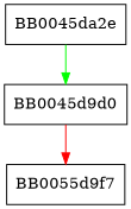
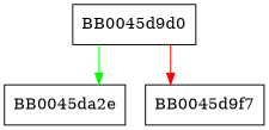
  digraph {
    splines=ortho
    node [shape=box]
    BB0045d9d0
    BB0045da2e
-   BB0045d9f7 [label=BB0055d9f7]
-   BB0045da2e -> BB0045d9d0 [color=green]
+   BB0045d9f7
+   BB0045d9d0 -> BB0045da2e [color=green]
    BB0045d9d0 -> BB0045d9f7 [color=red]
  }
